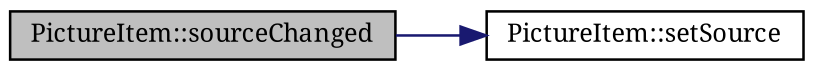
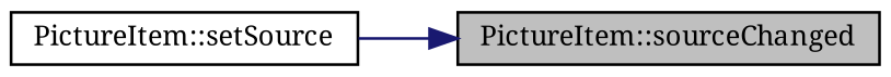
  digraph {
    rankdir=RL
    fontname="Noto Serif"
    node [color=black fontname="Noto Serif" fontsize=10 shape=record style=filled]
    n1 [fillcolor=grey75 fontcolor=black height=0.2 label="PictureItem::sourceChanged" width=0.4]
    n2 [fillcolor=white height=0.2 label="PictureItem::setSource" width=0.4]
-   n2 -> n1 [color=midnightblue dir=back fontname="Noto Serif" fontsize=10 labelfontname=Helvetica labelfontsize=10 style=solid]
+   n1 -> n2 [color=midnightblue dir=back fontname="Noto Serif" fontsize=10 labelfontname=Helvetica labelfontsize=10 style=solid]
  }
